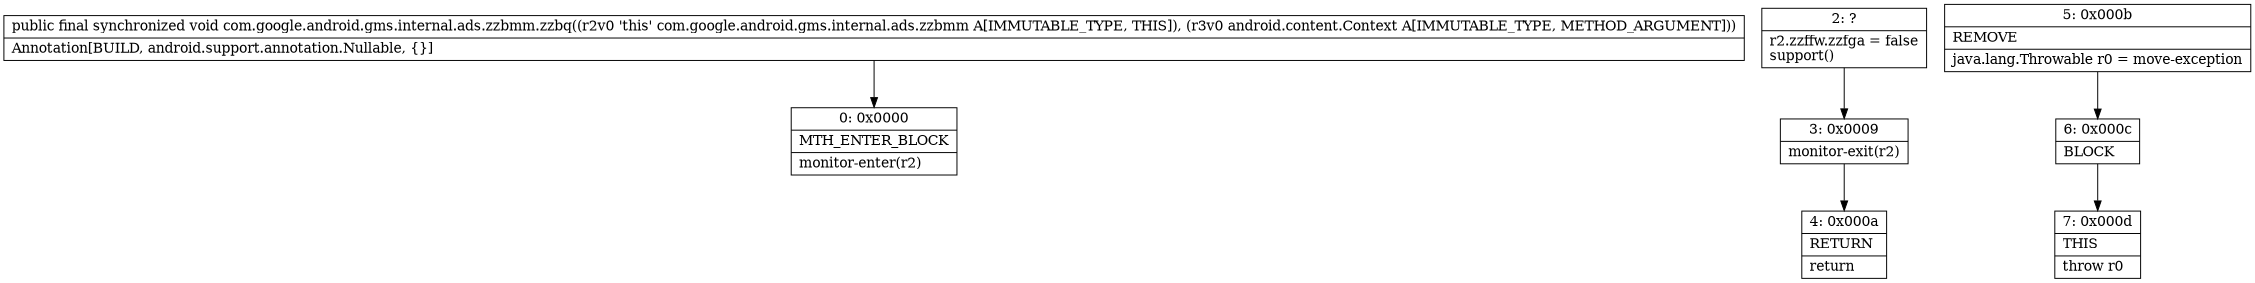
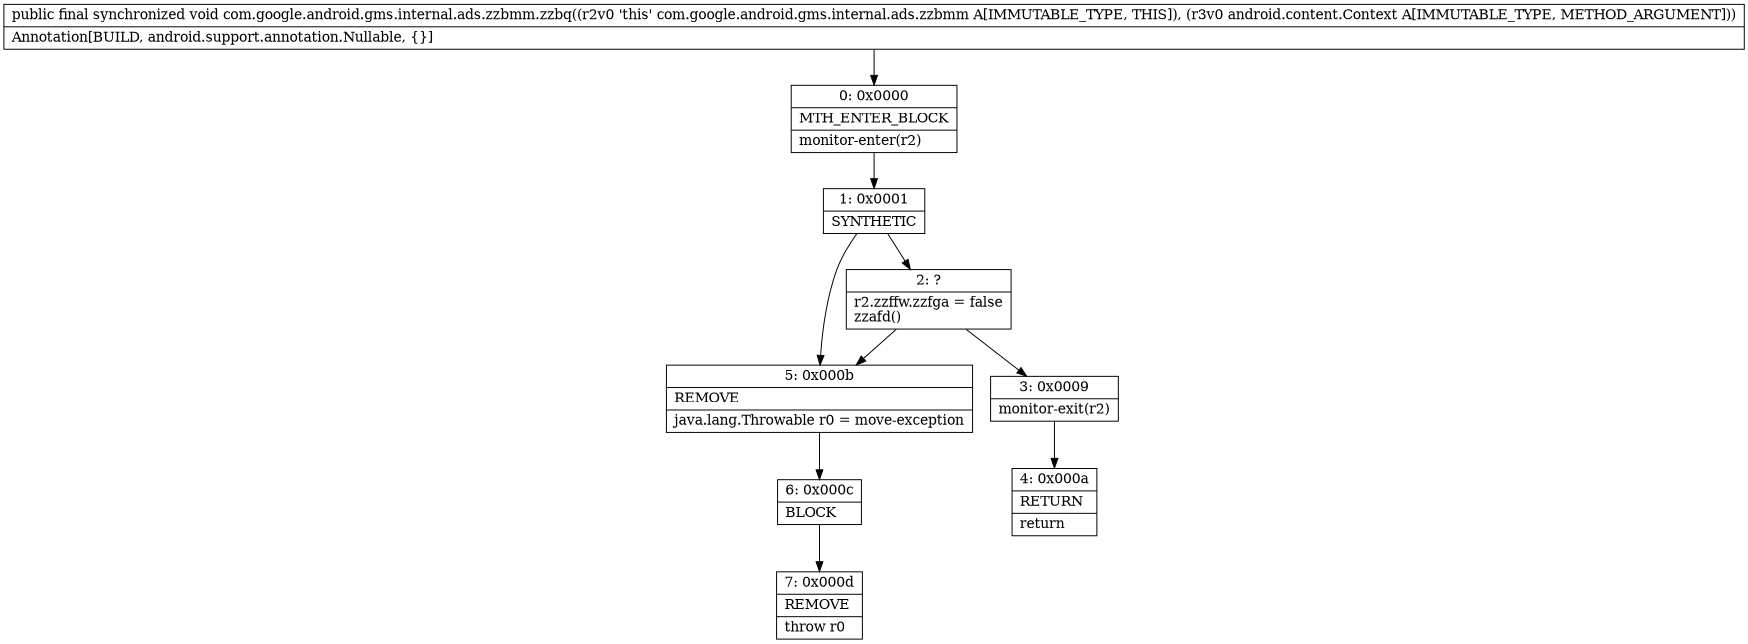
  digraph {
    node [shape=record]
    n1 [label="{0\:\ 0x0000|MTH_ENTER_BLOCK\l|monitor\-enter(r2)\l}"]
-   n3 [label="{2\:\ ?|r2.zzffw.zzfga = false\lsupport()\l}"]
+   n2 [label="{1\:\ 0x0001|SYNTHETIC\l}"]
+   n3 [label="{2\:\ ?|r2.zzffw.zzfga = false\lzzafd()\l}"]
    n4 [label="{5\:\ 0x000b|REMOVE\l|java.lang.Throwable r0 = move\-exception\l}"]
    n5 [label="{3\:\ 0x0009|monitor\-exit(r2)\l}"]
    n6 [label="{6\:\ 0x000c|BLOCK\l}"]
    n7 [label="{4\:\ 0x000a|RETURN\l|return\l}"]
-   n8 [label="{7\:\ 0x000d|THIS\l|throw r0\l}"]
+   n8 [label="{7\:\ 0x000d|REMOVE\l|throw r0\l}"]
    n9 [label="{public final synchronized void com.google.android.gms.internal.ads.zzbmm.zzbq((r2v0 'this' com.google.android.gms.internal.ads.zzbmm A[IMMUTABLE_TYPE, THIS]), (r3v0 android.content.Context A[IMMUTABLE_TYPE, METHOD_ARGUMENT]))  | Annotation[BUILD, android.support.annotation.Nullable, \{\}]\l}"]
+   n1 -> n2
+   n2 -> n3
+   n2 -> n4
+   n3 -> n4
    n3 -> n5
    n4 -> n6
    n5 -> n7
    n6 -> n8
    n9 -> n1
  }
